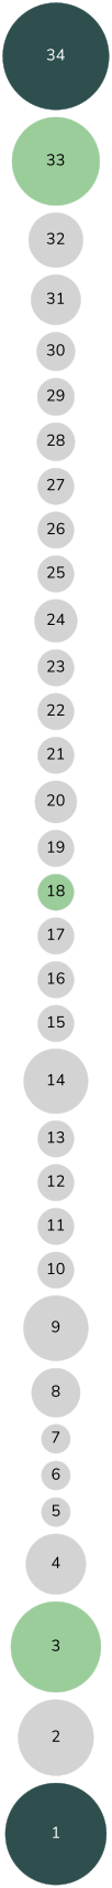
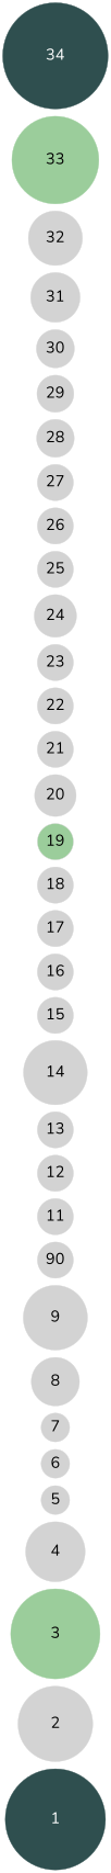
  graph {
    rankdir=LR
    fontname=Nunito
    node [color=lightgrey fontsize=40 shape=circle style=filled fontname=Nunito]
    n1 [color=darkslategray fontcolor=white label=1 width=3.55491]
    n2 [label=2 width=2.6596]
    n3 [color=darkseagreen3 label=3 width=3.17193]
    n4 [label=4 width=2.1118]
    n5 [label=5 width=0.759688]
    n6 [label=6 width=0.79483]
    n7 [label=7 width=0.79483]
    n8 [label=8 width=1.7096]
    n9 [label=9 width=2.27404]
-   n10 [label=10 width=1.02674]
+   n10 [label=90 width=1.02674]
    n11 [label=11 width=0.759688]
    n12 [label=12 width=0.528557]
    n13 [label=13 width=0.842546]
    n14 [label=14 width=2.26473]
    n15 [label=15 width=1.01403]
    n16 [label=16 width=1.01403]
    n17 [label=17 width=0.236356]
-   n18 [label=18 width=0.923995 fillcolor=darkseagreen3]
-   n19 [label=19 width=1.01403]
+   n18 [label=18 width=0.923995]
+   n19 [label=19 width=1.01403 fillcolor=darkseagreen3]
    n20 [label=20 width=1.47913]
    n21 [label=21 width=1.01403]
    n22 [label=22 width=0.923995]
    n23 [label=23 width=1.01403]
    n24 [label=24 width=1.50119]
    n25 [label=25 width=0.570524]
    n26 [label=26 width=0.592065]
    n27 [label=27 width=0.755794]
    n28 [label=28 width=1.33477]
    n29 [label=29 width=1.31078]
    n30 [label=30 width=1.34961]
    n31 [label=31 width=1.74758]
    n32 [label=32 width=1.91034]
    n33 [color=darkseagreen3 label=33 width=3.08644]
    n34 [color=darkslategray fontcolor=white label=34 width=3.73363]
  }
